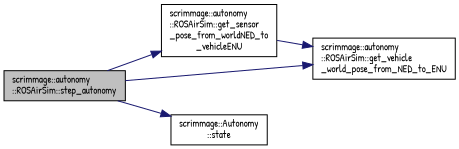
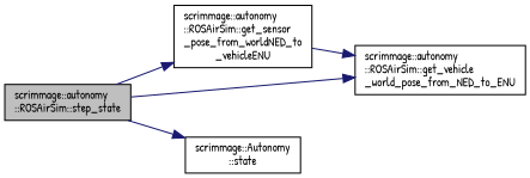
  digraph {
    rankdir=LR
    fontname="Patrick Hand"
    node [color=black fillcolor=white fontname="Patrick Hand" fontsize=10 shape=record style=filled]
    edge [color=midnightblue fontname="Patrick Hand" fontsize=10 labelfontname=Helvetica labelfontsize=10 style=solid]
-   n1 [fillcolor=grey75 fontcolor=black height=0.2 label="scrimmage::autonomy\l::ROSAirSim::step_autonomy" width=0.4]
+   n1 [fillcolor=grey75 fontcolor=black height=0.2 label="scrimmage::autonomy\l::ROSAirSim::step_state" width=0.4]
    n2 [height=0.2 label="scrimmage::autonomy\l::ROSAirSim::get_sensor\l_pose_from_worldNED_to\l_vehicleENU" width=0.4]
    n3 [height=0.2 label="scrimmage::autonomy\l::ROSAirSim::get_vehicle\l_world_pose_from_NED_to_ENU" width=0.4]
    n4 [height=0.2 label="scrimmage::Autonomy\l::state" width=0.4]
    n1 -> n2
    n1 -> n3
    n1 -> n4
    n2 -> n3
  }
